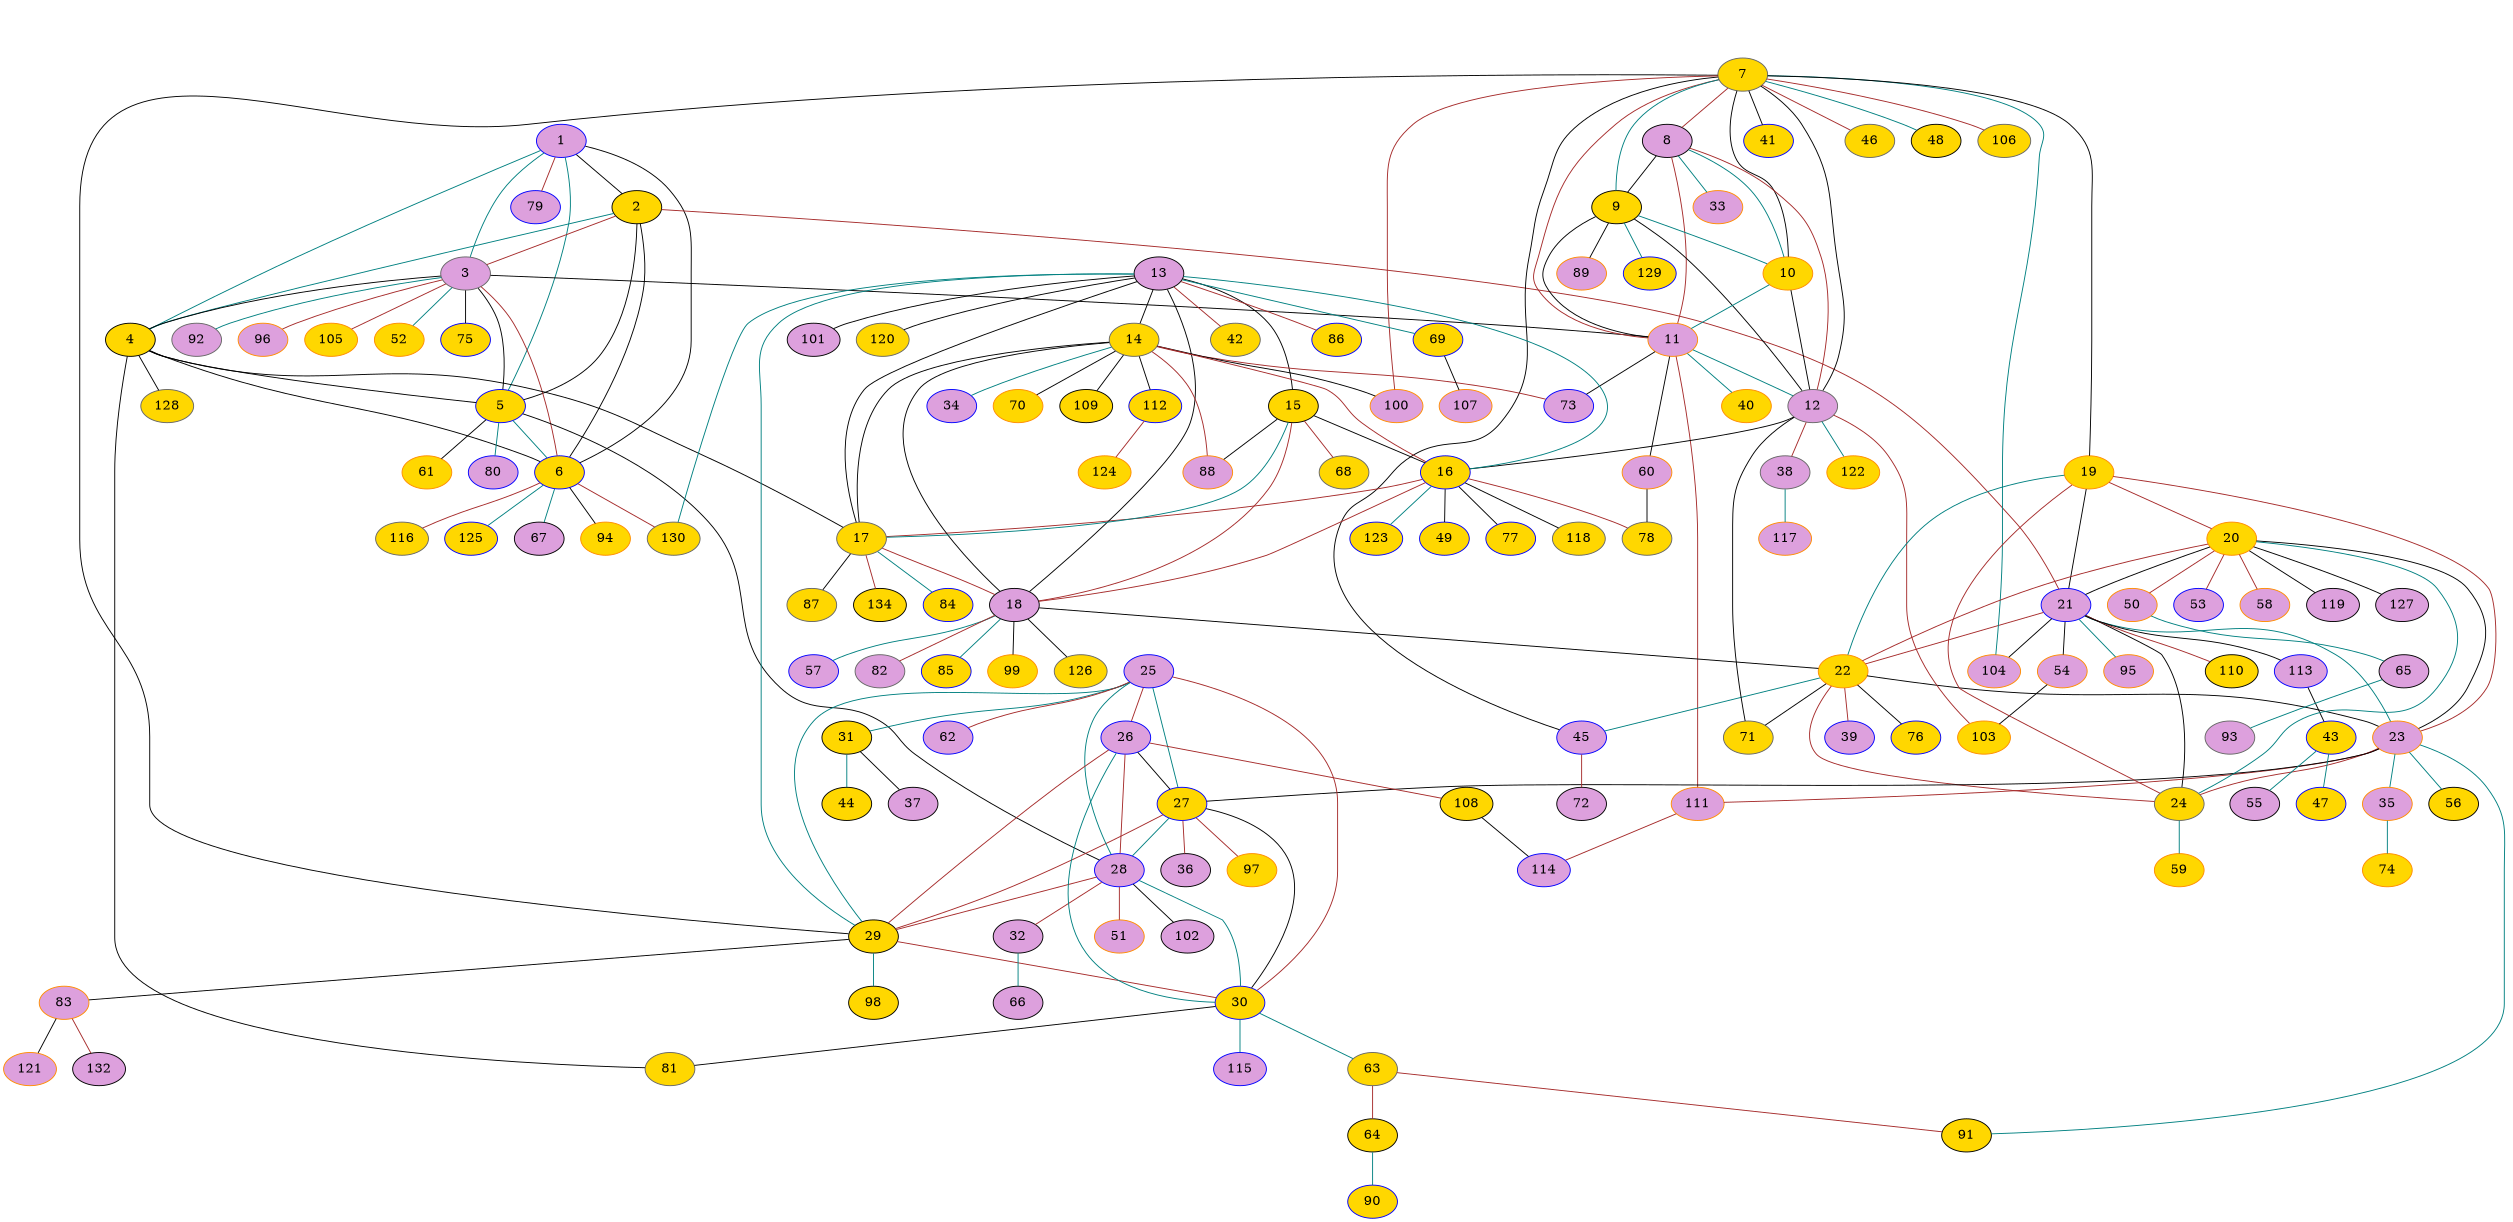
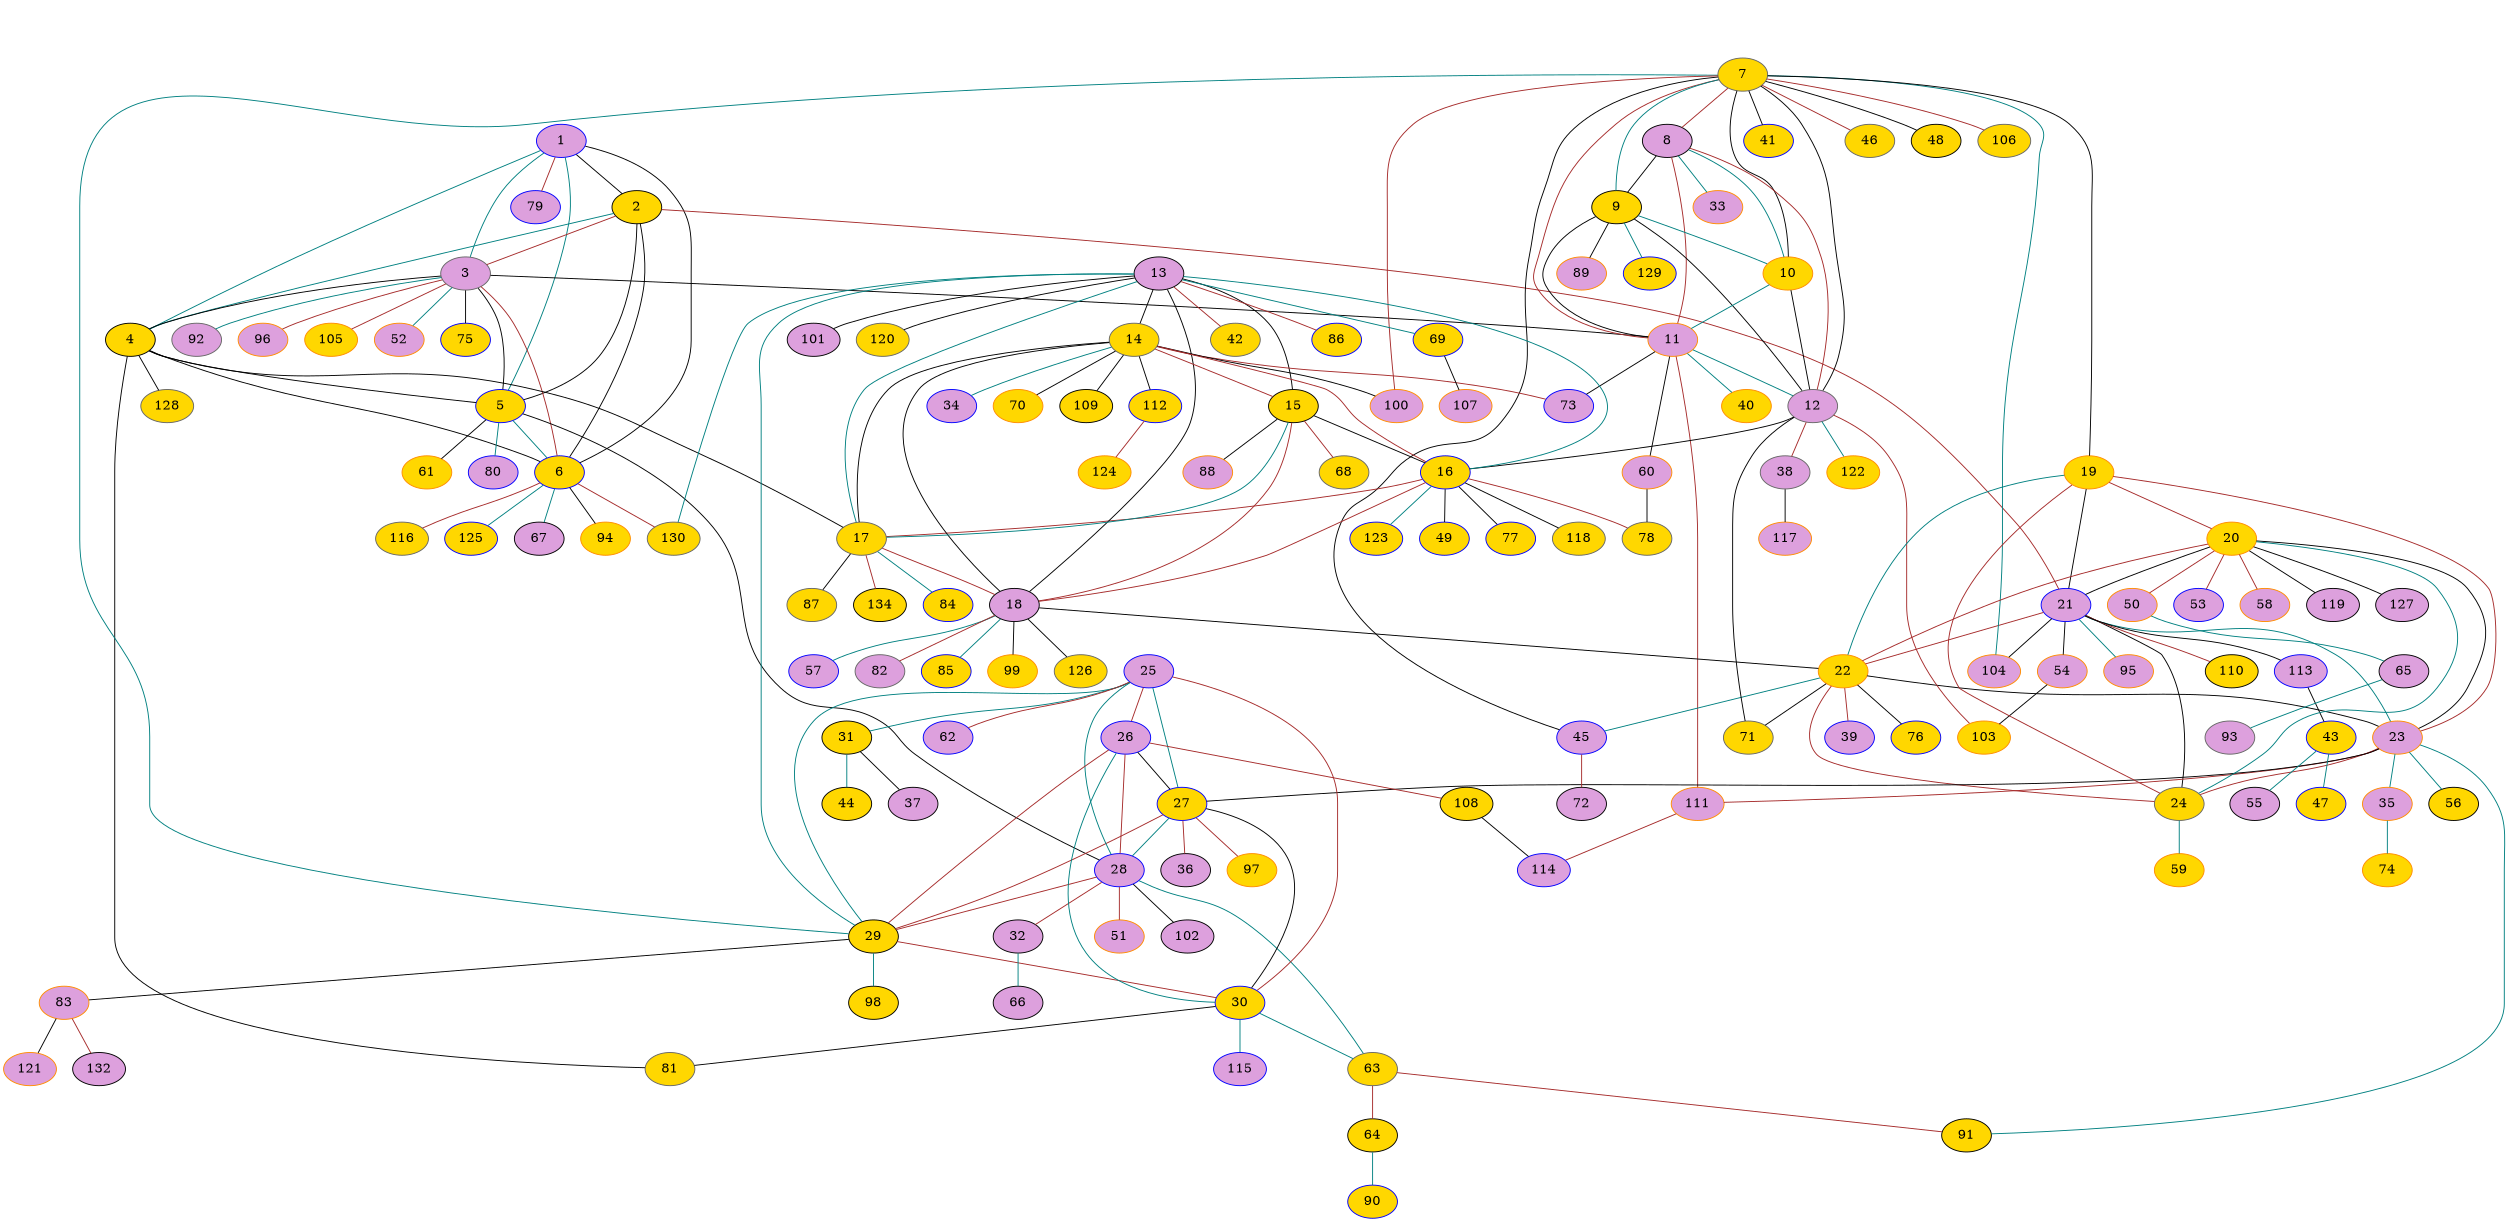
  graph {
    node [color=blue fillcolor=gold style=filled]
    edge [color=black]
    1 [fillcolor=plum]
    2 [color=black]
    3 [color=gray40 fillcolor=plum]
    4 [color=black]
    5
    6
    79 [fillcolor=plum]
    21 [fillcolor=plum]
    11 [color=darkorange fillcolor=plum]
-   52 [color=darkorange]
+   52 [color=darkorange fillcolor=plum]
    75
    92 [color=gray40 fillcolor=plum]
    96 [color=darkorange fillcolor=plum]
    105 [color=darkorange]
    17 [color=gray40]
    81 [color=gray40]
    128 [color=gray40]
    28 [fillcolor=plum]
    61 [color=darkorange]
    80 [fillcolor=plum]
    67 [color=black fillcolor=plum]
    94 [color=darkorange]
    116 [color=gray40]
    125
    130 [color=gray40]
    104 [color=darkorange fillcolor=plum]
    22 [color=darkorange]
    23 [color=darkorange fillcolor=plum]
    24 [color=gray40]
    54 [color=darkorange fillcolor=plum]
    95 [color=darkorange fillcolor=plum]
    110 [color=black]
    113 [fillcolor=plum]
    12 [color=gray40 fillcolor=plum]
    40 [color=darkorange]
    60 [color=darkorange fillcolor=plum]
    73 [fillcolor=plum]
    111 [color=darkorange fillcolor=plum]
    18 [color=black fillcolor=plum]
    84
    87 [color=gray40]
    n42 [color=black label=134]
    29 [color=black]
    30
    32 [color=black fillcolor=plum]
    51 [color=darkorange fillcolor=plum]
    102 [color=black fillcolor=plum]
    7 [color=gray40]
    8 [color=black fillcolor=plum]
    9 [color=black]
    10 [color=darkorange]
    19 [color=darkorange]
    41
    45 [fillcolor=plum]
    46 [color=gray40]
    48 [color=black]
    100 [color=darkorange fillcolor=plum]
    106 [color=gray40]
    33 [color=darkorange fillcolor=plum]
    89 [color=darkorange fillcolor=plum]
    129
    16
    38 [color=gray40 fillcolor=plum]
    71 [color=gray40]
    103 [color=darkorange]
    122 [color=darkorange]
    20 [color=darkorange]
    83 [color=darkorange fillcolor=plum]
    98 [color=black]
    72 [color=black fillcolor=plum]
    78 [color=gray40]
    114 [fillcolor=plum]
    49
    77
    118 [color=gray40]
    123
    117 [color=darkorange fillcolor=plum]
    13 [color=black fillcolor=plum]
    14 [color=gray40]
    15 [color=black]
    42 [color=gray40]
    69
    86
    101 [color=black fillcolor=plum]
    120 [color=gray40]
    34 [fillcolor=plum]
    70 [color=darkorange]
    109 [color=black]
    112
    68 [color=gray40]
    88 [color=darkorange fillcolor=plum]
    57 [fillcolor=plum]
    82 [color=gray40 fillcolor=plum]
    85
    99 [color=darkorange]
    126 [color=gray40]
    107 [color=darkorange fillcolor=plum]
    124 [color=darkorange]
    39 [fillcolor=plum]
    76
    50 [color=darkorange fillcolor=plum]
    53 [fillcolor=plum]
    58 [color=darkorange fillcolor=plum]
    119 [color=black fillcolor=plum]
    127 [color=black fillcolor=plum]
    27
    35 [color=darkorange fillcolor=plum]
    56 [color=black]
    91 [color=black]
    59 [color=darkorange]
    65 [color=black fillcolor=plum]
    43
    47
    55 [color=black fillcolor=plum]
    36 [color=black fillcolor=plum]
    97 [color=darkorange]
    74 [color=darkorange]
    25 [fillcolor=plum]
    26 [fillcolor=plum]
    31 [color=black]
    62 [fillcolor=plum]
    108 [color=black]
    63 [color=gray40]
    115 [fillcolor=plum]
    37 [color=black fillcolor=plum]
    44 [color=black]
    66 [color=black fillcolor=plum]
    121 [color=darkorange fillcolor=plum]
    132 [color=black fillcolor=plum]
    64 [color=black]
    93 [color=gray40 fillcolor=plum]
    90
    1 -- 2
    1 -- 3 [color=teal]
    1 -- 4 [color=teal]
    1 -- 5 [color=teal]
    1 -- 6
    1 -- 79 [color=brown]
    2 -- 3 [color=brown]
    2 -- 4 [color=teal]
    2 -- 5
    2 -- 6
    2 -- 21 [color=brown]
    3 -- 4
    3 -- 5
    3 -- 6 [color=brown]
    3 -- 11
    3 -- 52 [color=teal]
    3 -- 75
    3 -- 92 [color=teal]
    3 -- 96 [color=brown]
    3 -- 105 [color=brown]
    4 -- 5
    4 -- 6
    4 -- 17
    4 -- 81
    4 -- 128
    5 -- 6 [color=teal]
    5 -- 28
    5 -- 61
    5 -- 80 [color=teal]
    6 -- 67 [color=teal]
    6 -- 94
    6 -- 116 [color=brown]
    6 -- 125 [color=teal]
    6 -- 130 [color=brown]
    21 -- 104
    21 -- 22 [color=brown]
    21 -- 23 [color=teal]
    21 -- 24
    21 -- 54
    21 -- 95 [color=teal]
    21 -- 110 [color=brown]
    21 -- 113
    11 -- 12 [color=teal]
    11 -- 40 [color=teal]
    11 -- 60
    11 -- 73
    11 -- 111 [color=brown]
    17 -- 18 [color=brown]
    17 -- 84 [color=teal]
    17 -- 87
    17 -- n42 [color=brown]
    28 -- 29 [color=brown]
-   28 -- 30 [color=teal]
+   28 -- 63 [color=teal]
    28 -- 32 [color=brown]
    28 -- 51 [color=brown]
    28 -- 102
    22 -- 23
    22 -- 24 [color=brown]
    22 -- 45 [color=teal]
    22 -- 71
    22 -- 39 [color=brown]
    22 -- 76
    23 -- 24 [color=brown]
    23 -- 111 [color=brown]
    23 -- 27
    23 -- 35 [color=teal]
    23 -- 56 [color=teal]
    23 -- 91 [color=teal]
    24 -- 59 [color=teal]
    54 -- 103
    113 -- 43
    12 -- 16
    12 -- 38 [color=brown]
    12 -- 71
    12 -- 103 [color=brown]
    12 -- 122 [color=teal]
    60 -- 78
    111 -- 114 [color=brown]
    18 -- 22
    18 -- 57 [color=teal]
    18 -- 82 [color=brown]
    18 -- 85 [color=teal]
    18 -- 99
    18 -- 126
    29 -- 30 [color=brown]
    29 -- 83
    29 -- 98 [color=teal]
    30 -- 81
    30 -- 63 [color=teal]
    30 -- 115 [color=teal]
    32 -- 66 [color=teal]
    7 -- 11 [color=brown]
    7 -- 104 [color=teal]
    7 -- 12
-   7 -- 29
+   7 -- 29 [color=teal]
    7 -- 8 [color=brown]
    7 -- 9 [color=teal]
    7 -- 10
    7 -- 19
    7 -- 41
    7 -- 45
    7 -- 46 [color=brown]
-   7 -- 48 [color=teal]
+   7 -- 48
    7 -- 100 [color=brown]
    7 -- 106 [color=brown]
    8 -- 11 [color=brown]
    8 -- 12 [color=brown]
    8 -- 9
    8 -- 10 [color=teal]
    8 -- 33 [color=teal]
    9 -- 11
    9 -- 12
    9 -- 10 [color=teal]
    9 -- 89
    9 -- 129 [color=teal]
    10 -- 11 [color=teal]
    10 -- 12
    19 -- 21
    19 -- 22 [color=teal]
    19 -- 23 [color=brown]
    19 -- 24 [color=brown]
    19 -- 20 [color=brown]
    45 -- 72 [color=brown]
    16 -- 17 [color=brown]
    16 -- 18 [color=brown]
    16 -- 78 [color=brown]
    16 -- 49
    16 -- 77
    16 -- 118
    16 -- 123 [color=teal]
-   38 -- 117 [color=teal]
+   38 -- 117
    20 -- 21
    20 -- 22 [color=brown]
    20 -- 23
    20 -- 24 [color=teal]
    20 -- 50 [color=brown]
    20 -- 53 [color=brown]
    20 -- 58 [color=brown]
    20 -- 119
    20 -- 127
    83 -- 121
    83 -- 132 [color=brown]
-   13 -- 17
+   13 -- 17 [color=teal]
    13 -- 130 [color=teal]
    13 -- 18
    13 -- 29 [color=teal]
    13 -- 16 [color=teal]
    13 -- 14
    13 -- 15
    13 -- 42 [color=brown]
    13 -- 69 [color=teal]
    13 -- 86 [color=brown]
    13 -- 101
    13 -- 120
    14 -- 17
    14 -- 73 [color=brown]
    14 -- 18
    14 -- 100
    14 -- 16 [color=brown]
-   14 -- 88 [color=brown]
+   14 -- 15 [color=brown]
    14 -- 34 [color=teal]
    14 -- 70
    14 -- 109
    14 -- 112
    15 -- 17 [color=teal]
    15 -- 18 [color=brown]
    15 -- 16
    15 -- 68 [color=brown]
    15 -- 88
    69 -- 107
    112 -- 124 [color=brown]
    50 -- 65 [color=teal]
    27 -- 28 [color=teal]
    27 -- 29 [color=brown]
    27 -- 30
    27 -- 36 [color=brown]
    27 -- 97 [color=brown]
    35 -- 74 [color=teal]
    65 -- 93 [color=teal]
    43 -- 47 [color=teal]
    43 -- 55 [color=teal]
    25 -- 28 [color=teal]
    25 -- 29 [color=teal]
    25 -- 30 [color=brown]
    25 -- 27 [color=teal]
    25 -- 26 [color=brown]
    25 -- 31 [color=teal]
    25 -- 62 [color=brown]
    26 -- 28 [color=brown]
    26 -- 29 [color=brown]
    26 -- 30 [color=teal]
    26 -- 27
    26 -- 108 [color=brown]
    31 -- 37
    31 -- 44 [color=teal]
    108 -- 114
    63 -- 91 [color=brown]
    63 -- 64 [color=brown]
    64 -- 90 [color=teal]
  }
